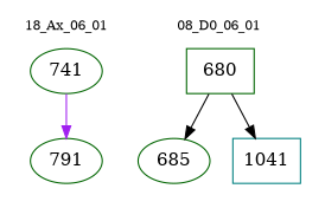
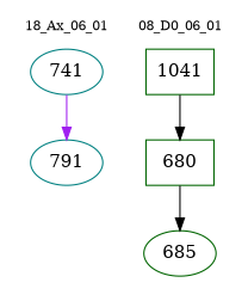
  digraph {
    node [color=teal shape=ellipse]
    edge [color=black]
-   n1 [color=darkgreen label=741]
-   n2 [color=darkgreen label=791]
+   n1 [label=741]
+   n2 [label=791]
    n3 [color=darkgreen label=680 shape=box]
    n4 [color=darkgreen label=685]
-   n5 [label=1041 shape=box]
+   n5 [color=darkgreen label=1041 shape=box]
    subgraph cluster_1 {
      color=white
      fontsize=10
      label="18_Ax_06_01"
      n1
      n2
    }
    subgraph cluster_2 {
      color=white
      fontsize=10
      label="08_D0_06_01"
      n3
      n4
      n5
    }
    n1 -> n2 [color=purple]
    n3 -> n4
-   n3 -> n5
+   n5 -> n3
  }
